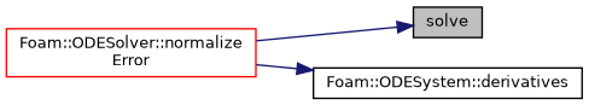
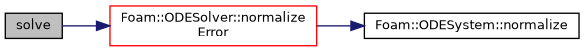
  digraph {
    rankdir=LR
    node [color=black fontname=Helvetica fontsize=10 shape=record]
    edge [color=midnightblue fontname=Helvetica fontsize=10 labelfontname=Helvetica labelfontsize=10 style=solid]
    n1 [fillcolor=grey75 fontcolor=black height=0.2 label=solve style=filled width=0.4]
    n2 [color=red height=0.2 label="Foam::ODESolver::normalize\lError" width=0.4]
-   n3 [height=0.2 label="Foam::ODESystem::derivatives" width=0.4]
-   n2 -> n1
+   n3 [height=0.2 label="Foam::ODESystem::normalize" width=0.4]
+   n1 -> n2
    n2 -> n3
  }
